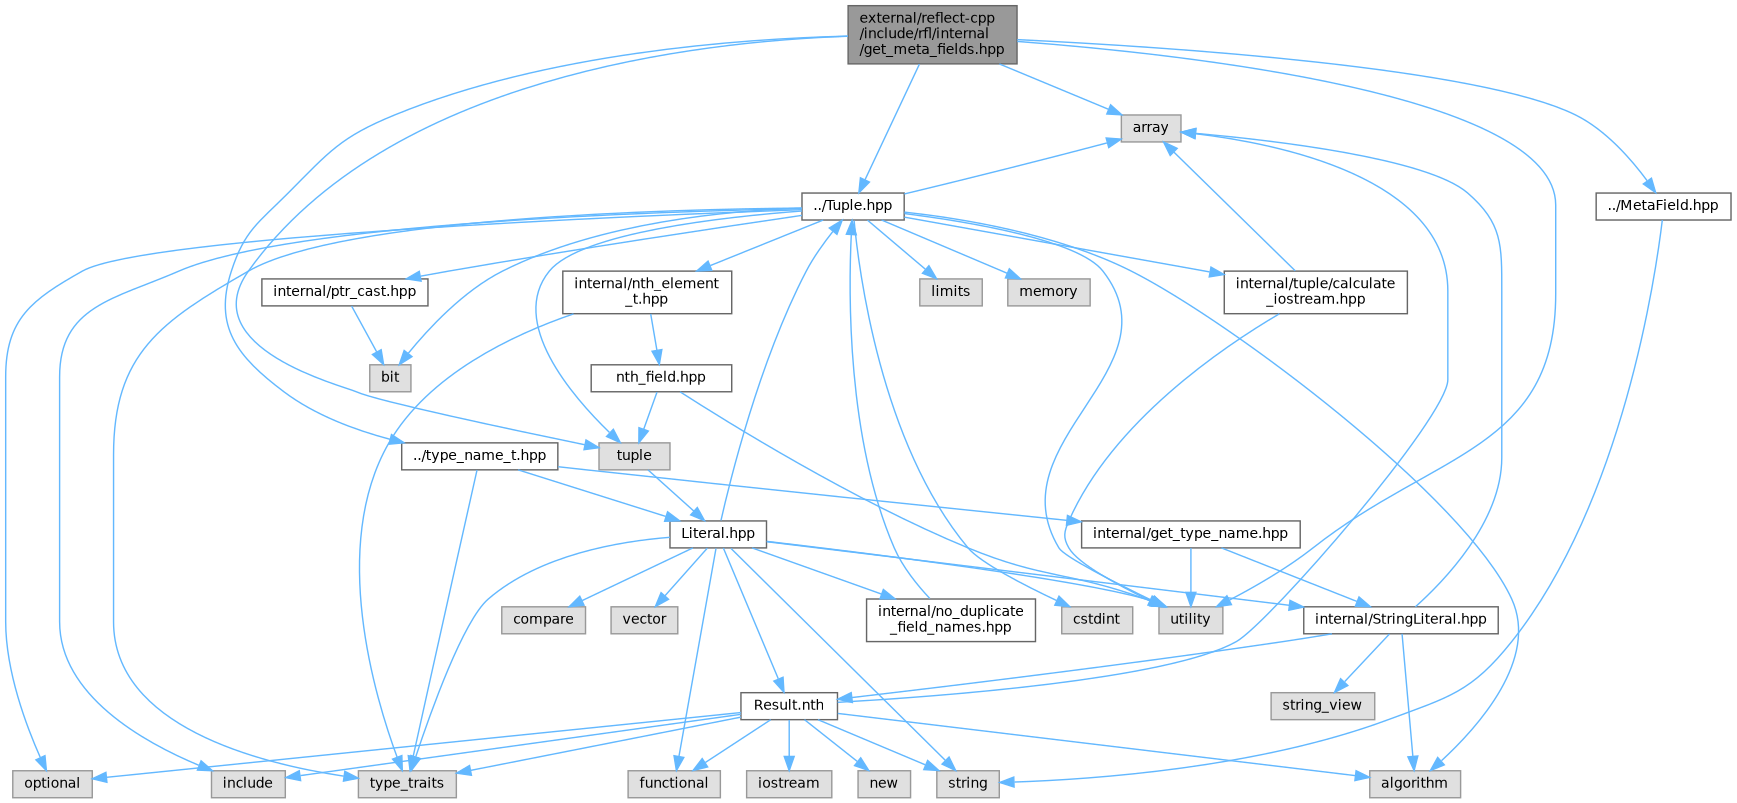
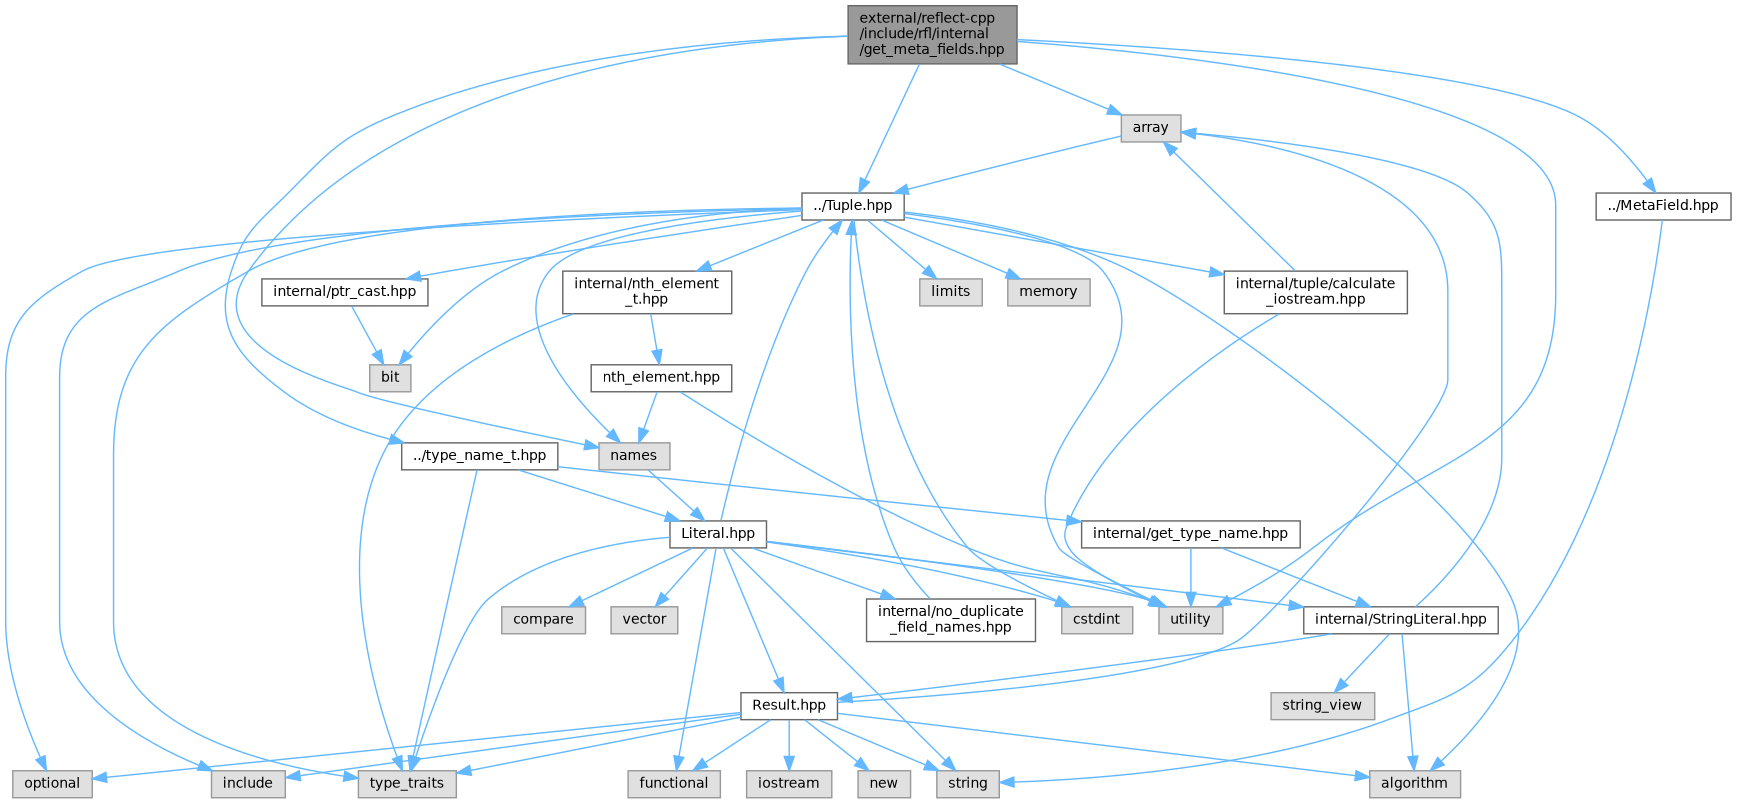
  digraph {
    node [color=grey60 fillcolor="#E0E0E0" fontname=Helvetica fontsize=10 shape=box style=filled]
    edge [color=steelblue1 fontname=Helvetica fontsize=10 labelfontname=Helvetica labelfontsize=10 style=solid]
    n1 [color=gray40 fillcolor=grey60 fontcolor=black height=0.2 label="external/reflect-cpp\l/include/rfl/internal\l/get_meta_fields.hpp" width=0.4]
    n2 [height=0.2 label=array width=0.4]
-   n3 [height=0.2 label=tuple width=0.4]
+   n3 [height=0.2 label=names width=0.4]
    n4 [height=0.2 label=utility width=0.4]
    n5 [color=grey40 fillcolor=white height=0.2 label="../MetaField.hpp" width=0.4]
    n6 [color=grey40 fillcolor=white height=0.2 label="../Tuple.hpp" width=0.4]
    n7 [color=grey40 fillcolor=white height=0.2 label="../type_name_t.hpp" width=0.4]
    n8 [color=grey40 fillcolor=white height=0.2 label="Literal.hpp" width=0.4]
    n9 [height=0.2 label=string width=0.4]
    n10 [height=0.2 label=algorithm width=0.4]
    n11 [height=0.2 label=bit width=0.4]
    n12 [height=0.2 label=cstdint width=0.4]
    n13 [height=0.2 label=limits width=0.4]
    n14 [height=0.2 label=memory width=0.4]
    n15 [height=0.2 label=optional width=0.4]
    n16 [height=0.2 label=include width=0.4]
    n17 [height=0.2 label=type_traits width=0.4]
    n18 [color=grey40 fillcolor=white height=0.2 label="internal/nth_element\l_t.hpp" width=0.4]
    n19 [color=grey40 fillcolor=white height=0.2 label="internal/ptr_cast.hpp" width=0.4]
    n20 [color=grey40 fillcolor=white height=0.2 label="internal/tuple/calculate\l_iostream.hpp" width=0.4]
    n21 [color=grey40 fillcolor=white height=0.2 label="internal/get_type_name.hpp" width=0.4]
-   n22 [color=grey40 fillcolor=white height=0.2 label="nth_field.hpp" width=0.4]
+   n22 [color=grey40 fillcolor=white height=0.2 label="nth_element.hpp" width=0.4]
    n23 [height=0.2 label=compare width=0.4]
    n24 [height=0.2 label=functional width=0.4]
    n25 [height=0.2 label=vector width=0.4]
-   n26 [color=grey40 fillcolor=white height=0.2 label="Result.nth" width=0.4]
+   n26 [color=grey40 fillcolor=white height=0.2 label="Result.hpp" width=0.4]
    n27 [color=grey40 fillcolor=white height=0.2 label="internal/StringLiteral.hpp" width=0.4]
    n28 [color=grey40 fillcolor=white height=0.2 label="internal/no_duplicate\l_field_names.hpp" width=0.4]
    n29 [height=0.2 label=iostream width=0.4]
    n30 [height=0.2 label=new width=0.4]
    n31 [height=0.2 label=string_view width=0.4]
    n1 -> n2
    n1 -> n3
    n1 -> n4
    n1 -> n5
    n1 -> n6
    n1 -> n7
    n3 -> n8
    n5 -> n9
-   n6 -> n2
+   n2 -> n6
    n6 -> n3
    n6 -> n4
    n6 -> n10
    n6 -> n11
    n6 -> n12
    n6 -> n13
    n6 -> n14
    n6 -> n15
    n6 -> n16
    n6 -> n17
    n6 -> n18
    n6 -> n19
    n6 -> n20
    n7 -> n8
    n7 -> n17
    n7 -> n21
    n8 -> n4
    n8 -> n6
    n8 -> n9
+   n8 -> n12
    n8 -> n17
    n8 -> n23
    n8 -> n24
    n8 -> n25
    n8 -> n26
    n8 -> n27
    n8 -> n28
    n18 -> n17
    n18 -> n22
    n19 -> n11
    n20 -> n2
    n20 -> n4
    n21 -> n4
    n21 -> n27
    n22 -> n3
    n22 -> n4
    n26 -> n2
    n26 -> n9
    n26 -> n10
    n26 -> n15
    n26 -> n16
    n26 -> n17
    n26 -> n24
    n26 -> n29
    n26 -> n30
    n27 -> n2
    n27 -> n10
    n27 -> n26
    n27 -> n31
    n28 -> n6
  }
